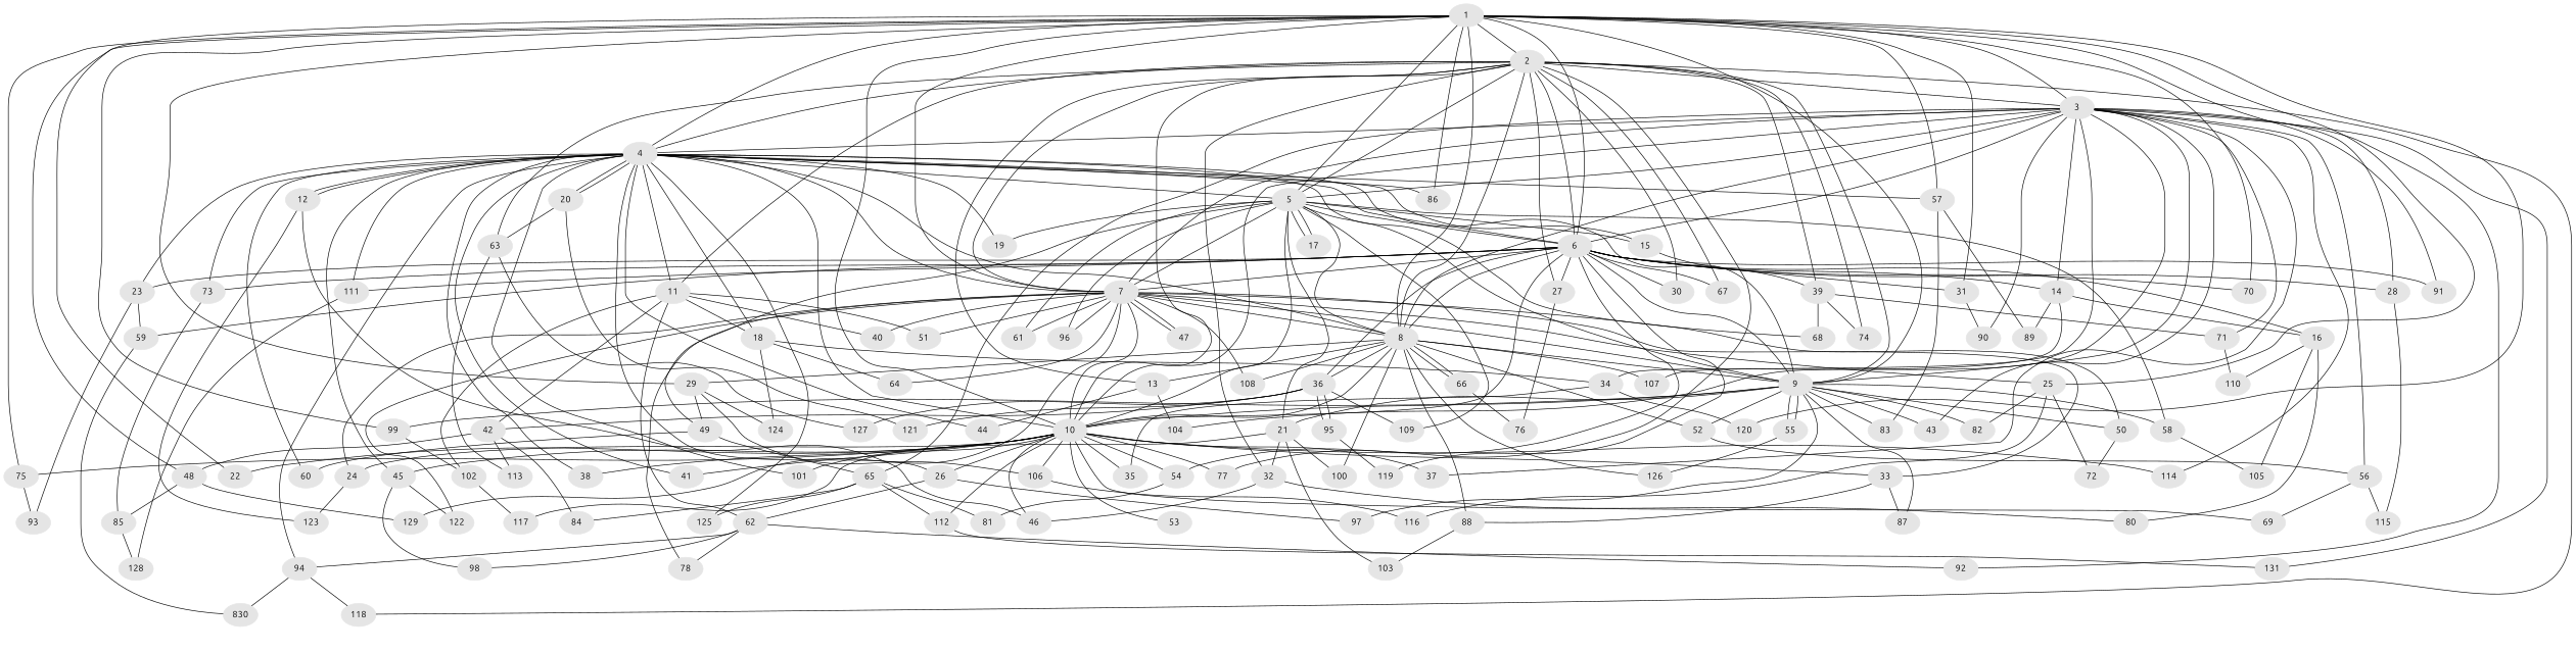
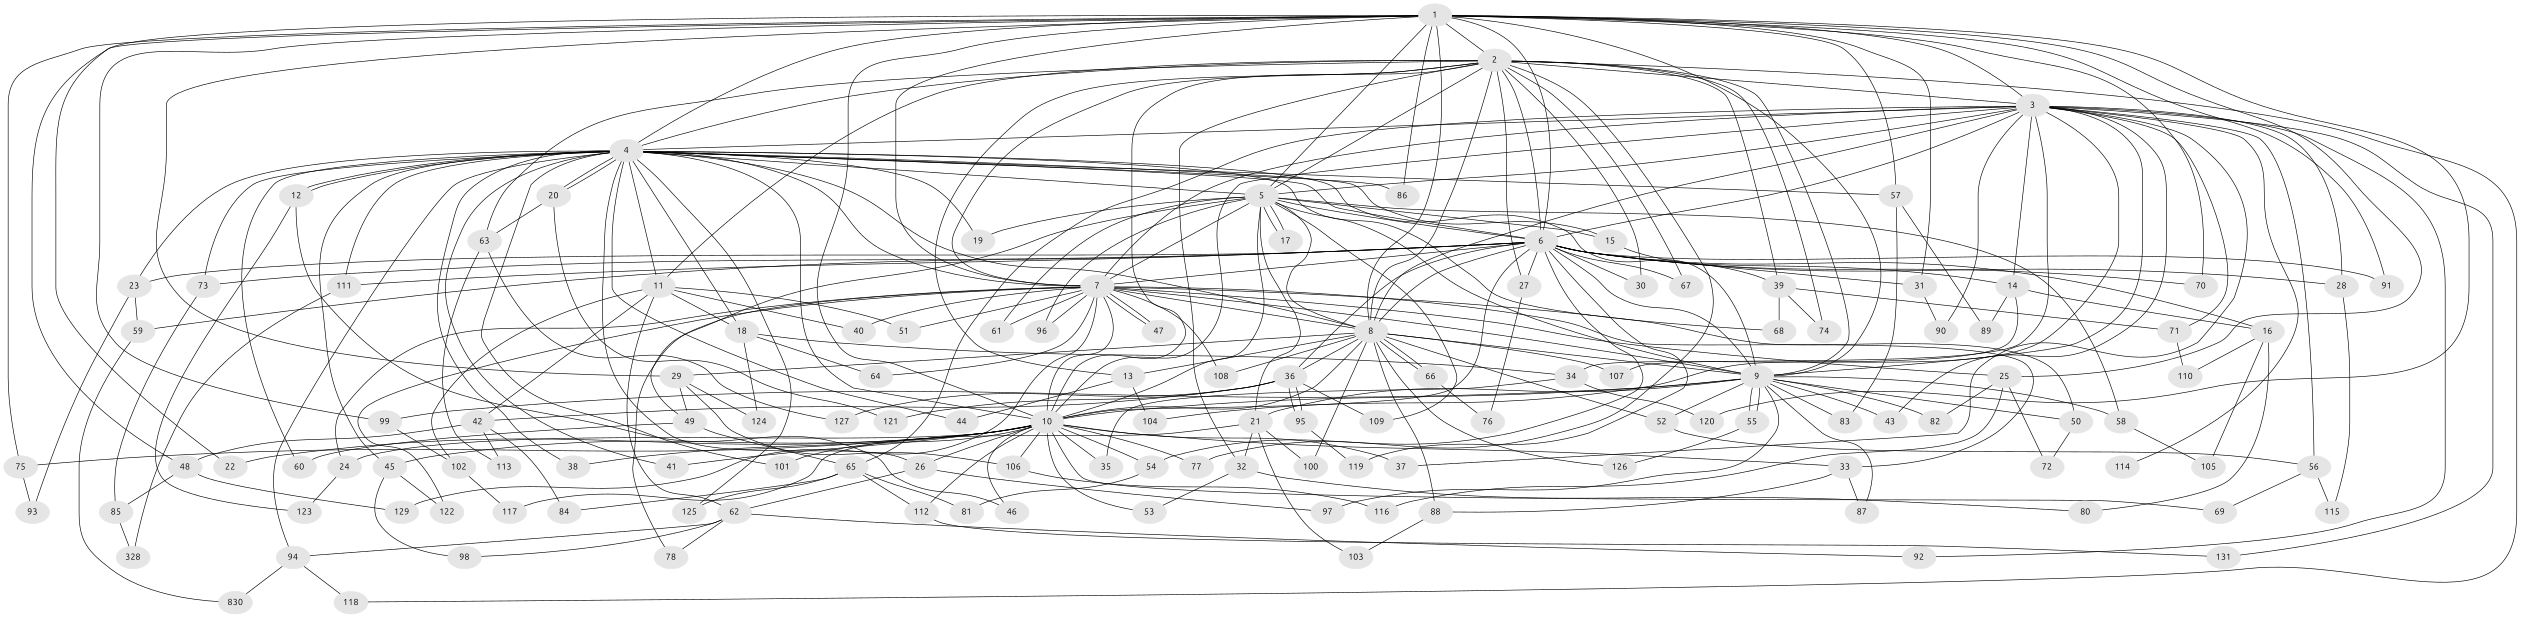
  graph {
    fontname=Ubuntu
    node [color=gray90 fontname=Ubuntu style=filled]
    edge [fontname=Ubuntu]
    1
    2
    3
    4
    5
    6
    7
    8
    9
    10
    22
    25
    29
    31
    48
    57
    70
    75
    86
    91
    99
    120
    11
    13
    27
    30
    32
    39
    63
    67
    74
    77
    118
    14
    28
    37
    43
    56
    65
    71
    90
    92
    104
    107
    114
    131
    12
    15
    18
    19
    20
    23
    26
    38
    41
    44
    45
    60
    68
    73
    94
    101
    111
    125
    17
    21
    49
    58
    61
    96
    109
    16
    36
    54
    59
    119
    24
    33
    40
    47
    50
    51
    64
    78
    108
    122
    129
    52
    66
    88
    100
    126
    55
    82
    83
    87
    97
    35
    46
    53
    69
    106
    112
    72
    116
    124
    85
    89
    93
    102
    62
    42
    76
    80
    127
    113
    34
    115
    84
    81
    110
    123
    121
    98
    n125 [label=830]
-   128
+   128 [label=328]
    103
    117
    105
    95
    1 -- 2
    1 -- 3
    1 -- 4
    1 -- 5
    1 -- 6
    1 -- 7
    1 -- 8
    1 -- 9
    1 -- 10
    1 -- 22
    1 -- 25
    1 -- 29
    1 -- 31
    1 -- 48
    1 -- 57
    1 -- 70
    1 -- 75
    1 -- 86
    1 -- 91
    1 -- 99
    1 -- 120
    2 -- 3
    2 -- 4
    2 -- 5
    2 -- 6
    2 -- 7
    2 -- 8
    2 -- 9
    2 -- 10
    2 -- 11
    2 -- 13
    2 -- 27
    2 -- 30
    2 -- 32
    2 -- 39
    2 -- 63
    2 -- 67
    2 -- 74
    2 -- 77
    2 -- 118
    3 -- 4
    3 -- 5
    3 -- 6
    3 -- 7
    3 -- 8
    3 -- 9
    3 -- 10
    3 -- 14
    3 -- 28
    3 -- 37
    3 -- 43
    3 -- 56
    3 -- 65
    3 -- 71
    3 -- 90
    3 -- 92
    3 -- 104
    3 -- 107
    3 -- 114
    3 -- 131
    4 -- 5
    4 -- 6
    4 -- 7
    4 -- 8
    4 -- 9
    4 -- 10
    4 -- 57
    4 -- 86
    4 -- 11
    4 -- 12
    4 -- 12
    4 -- 15
    4 -- 18
    4 -- 19
    4 -- 20
    4 -- 20
    4 -- 23
    4 -- 26
    4 -- 38
    4 -- 41
    4 -- 44
    4 -- 45
    4 -- 60
    4 -- 68
    4 -- 73
    4 -- 94
    4 -- 101
    4 -- 111
    4 -- 125
    5 -- 6
    5 -- 7
    5 -- 8
    5 -- 9
    5 -- 10
    5 -- 15
    5 -- 19
    5 -- 17
    5 -- 17
    5 -- 21
    5 -- 49
    5 -- 58
    5 -- 61
    5 -- 96
    5 -- 109
    6 -- 7
    6 -- 8
    6 -- 9
    6 -- 10
    6 -- 31
    6 -- 70
    6 -- 91
    6 -- 27
    6 -- 30
    6 -- 67
    6 -- 14
    6 -- 28
    6 -- 23
    6 -- 73
    6 -- 111
    6 -- 16
    6 -- 36
    6 -- 54
    6 -- 59
    6 -- 119
    7 -- 8
    7 -- 9
    7 -- 10
    7 -- 25
    7 -- 61
    7 -- 96
    7 -- 24
    7 -- 33
    7 -- 40
    7 -- 47
    7 -- 47
    7 -- 50
    7 -- 51
    7 -- 64
    7 -- 78
    7 -- 108
    7 -- 122
    7 -- 129
    8 -- 9
    8 -- 10
    8 -- 29
    8 -- 13
    8 -- 107
    8 -- 36
    8 -- 108
    8 -- 52
    8 -- 66
    8 -- 66
    8 -- 88
    8 -- 100
    8 -- 126
    9 -- 10
    9 -- 99
    9 -- 43
    9 -- 21
    9 -- 58
    9 -- 50
    9 -- 52
    9 -- 55
    9 -- 55
    9 -- 82
    9 -- 83
    9 -- 87
    9 -- 97
    10 -- 22
    10 -- 75
    10 -- 77
    10 -- 37
-   10 -- 114
    10 -- 26
    10 -- 38
    10 -- 41
    10 -- 45
    10 -- 101
    10 -- 54
    10 -- 24
    10 -- 33
    10 -- 35
    10 -- 46
    10 -- 53
    10 -- 69
    10 -- 106
    10 -- 112
    25 -- 82
    25 -- 72
    25 -- 116
    29 -- 49
    29 -- 106
    29 -- 124
    31 -- 90
    48 -- 129
    48 -- 85
    57 -- 83
    57 -- 89
    75 -- 93
    99 -- 102
    11 -- 18
    11 -- 40
    11 -- 51
    11 -- 102
    11 -- 62
    11 -- 42
    13 -- 104
    13 -- 44
    27 -- 76
-   32 -- 46
+   32 -- 53
    32 -- 80
    39 -- 74
    39 -- 71
    39 -- 68
    63 -- 127
    63 -- 113
    14 -- 16
    14 -- 89
    14 -- 34
    28 -- 115
    56 -- 69
    56 -- 115
    65 -- 125
    65 -- 112
    65 -- 84
    65 -- 81
    71 -- 110
    12 -- 46
    12 -- 123
    15 -- 39
    18 -- 64
    18 -- 124
    18 -- 34
    20 -- 63
    20 -- 121
    23 -- 59
    23 -- 93
    26 -- 97
    26 -- 62
    45 -- 122
    45 -- 98
    73 -- 85
    94 -- 118
    94 -- n125
    111 -- 128
    21 -- 32
    21 -- 100
    21 -- 103
    21 -- 117
    49 -- 65
    49 -- 60
    58 -- 105
    16 -- 80
    16 -- 110
    16 -- 105
    36 -- 109
    36 -- 42
    36 -- 127
    36 -- 121
    36 -- 95
    36 -- 95
    54 -- 81
    59 -- n125
    24 -- 123
    33 -- 88
    33 -- 87
    50 -- 72
    52 -- 56
    66 -- 76
    88 -- 103
    55 -- 126
    106 -- 116
    112 -- 131
    85 -- 128
    102 -- 117
    62 -- 92
    62 -- 94
    62 -- 78
    62 -- 98
    42 -- 48
    42 -- 113
    42 -- 84
    34 -- 120
    34 -- 35
    95 -- 119
  }
